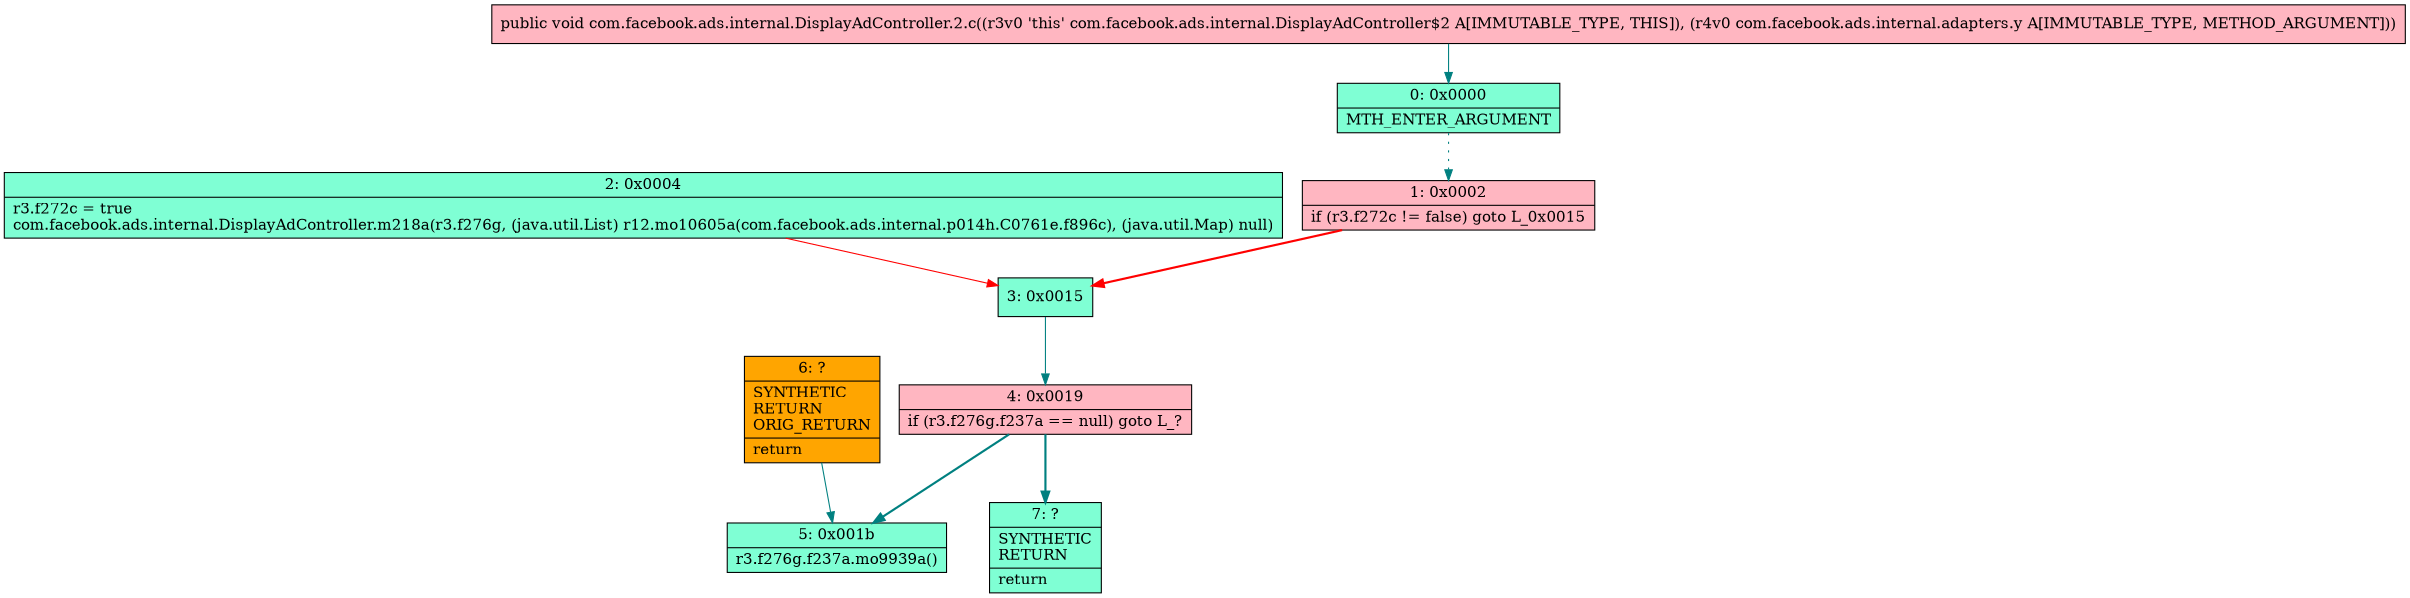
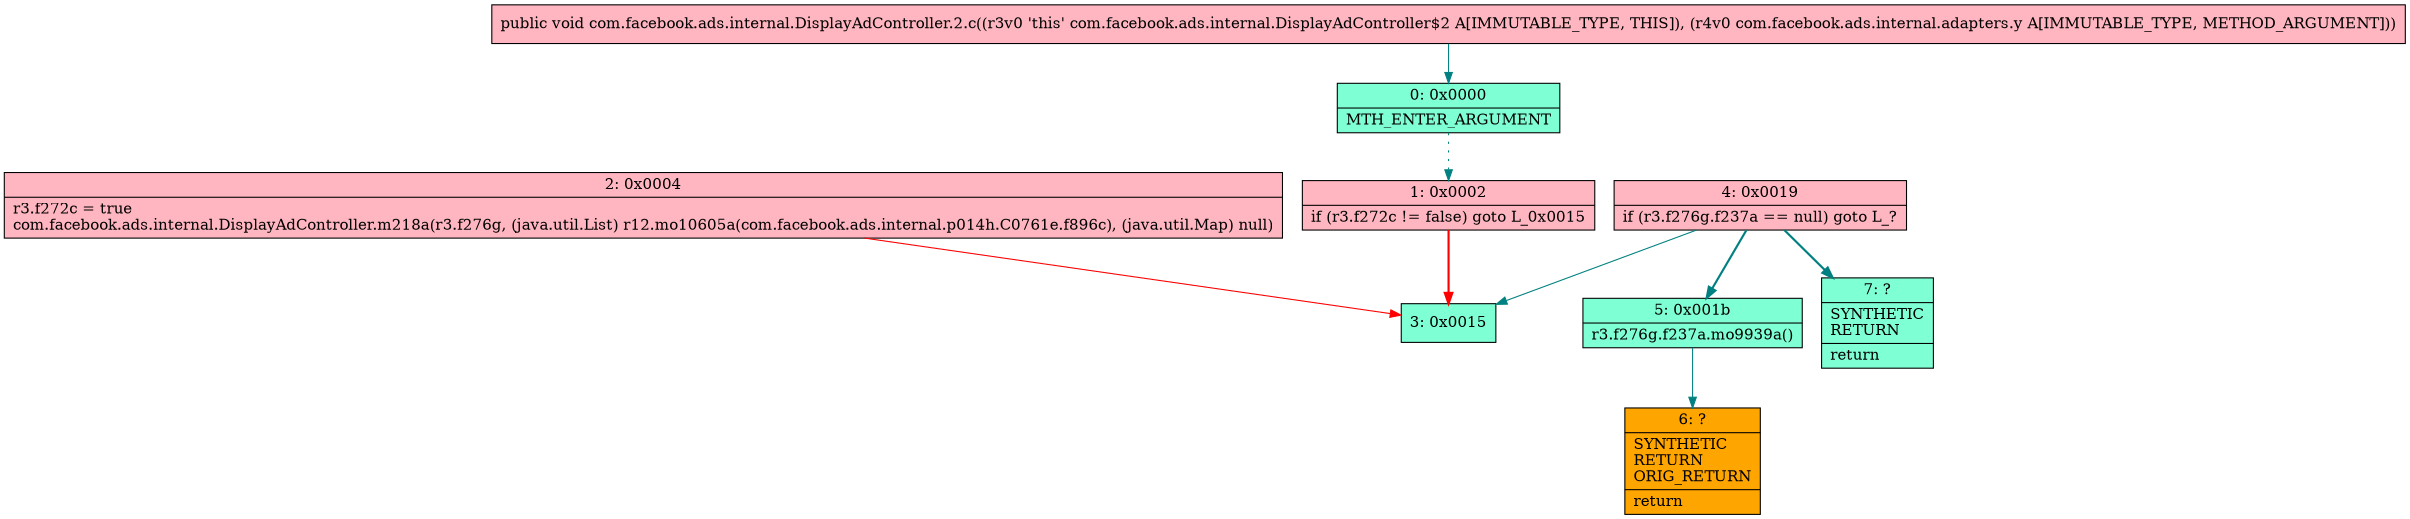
  digraph {
    node [fillcolor=aquamarine shape=record style=filled]
    edge [color=teal style=solid]
    n1 [label="{0\:\ 0x0000|MTH_ENTER_ARGUMENT\l}"]
    n2 [fillcolor=lightpink label="{1\:\ 0x0002|if (r3.f272c != false) goto L_0x0015\l}"]
    n3 [label="{3\:\ 0x0015}"]
-   n4 [label="{2\:\ 0x0004|r3.f272c = true\lcom.facebook.ads.internal.DisplayAdController.m218a(r3.f276g, (java.util.List) r12.mo10605a(com.facebook.ads.internal.p014h.C0761e.f896c), (java.util.Map) null)\l}"]
+   n4 [fillcolor=lightpink label="{2\:\ 0x0004|r3.f272c = true\lcom.facebook.ads.internal.DisplayAdController.m218a(r3.f276g, (java.util.List) r12.mo10605a(com.facebook.ads.internal.p014h.C0761e.f896c), (java.util.Map) null)\l}"]
    n5 [fillcolor=lightpink label="{4\:\ 0x0019|if (r3.f276g.f237a == null) goto L_?\l}"]
    n6 [label="{5\:\ 0x001b|r3.f276g.f237a.mo9939a()\l}"]
    n7 [label="{7\:\ ?|SYNTHETIC\lRETURN\l|return\l}"]
    n8 [fillcolor=orange label="{6\:\ ?|SYNTHETIC\lRETURN\lORIG_RETURN\l|return\l}"]
    n9 [fillcolor=lightpink label="{public void com.facebook.ads.internal.DisplayAdController.2.c((r3v0 'this' com.facebook.ads.internal.DisplayAdController$2 A[IMMUTABLE_TYPE, THIS]), (r4v0 com.facebook.ads.internal.adapters.y A[IMMUTABLE_TYPE, METHOD_ARGUMENT])) }"]
    n1 -> n2 [style=dotted]
    n2 -> n3 [color=red style=bold]
-   n3 -> n5
+   n5 -> n3
    n4 -> n3 [color=red]
    n5 -> n6 [style=bold]
    n5 -> n7 [style=bold]
-   n8 -> n6
+   n6 -> n8
    n9 -> n1
  }
